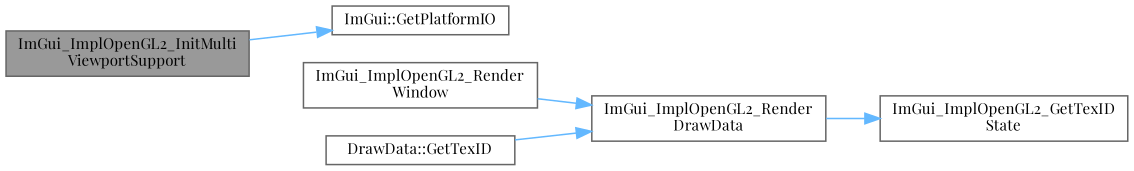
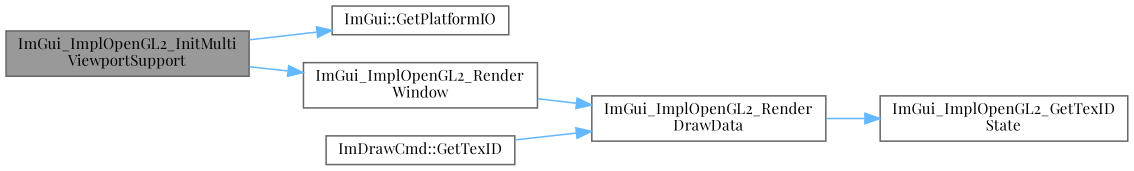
  digraph {
    fontname="Playfair Display"
    rankdir=LR
    node [color=grey40 fillcolor=white fontname="Playfair Display" fontsize=10 shape=box style=filled]
    edge [color=steelblue1 fontname="Playfair Display" fontsize=10 labelfontname=Helvetica labelfontsize=10 style=solid]
    n1 [color=gray40 fillcolor=grey60 fontcolor=black height=0.2 label="ImGui_ImplOpenGL2_InitMulti\lViewportSupport" width=0.4]
    n2 [height=0.2 label="ImGui::GetPlatformIO" width=0.4]
    n3 [height=0.2 label="ImGui_ImplOpenGL2_Render\lWindow" width=0.4]
    n4 [height=0.2 label="ImGui_ImplOpenGL2_Render\lDrawData" width=0.4]
    n5 [height=0.2 label="ImGui_ImplOpenGL2_GetTexID\lState" width=0.4]
-   n6 [height=0.2 label="DrawData::GetTexID" width=0.4]
+   n6 [height=0.2 label="ImDrawCmd::GetTexID" width=0.4]
    n1 -> n2
+   n1 -> n3
    n3 -> n4
    n4 -> n5
    n6 -> n4
  }
